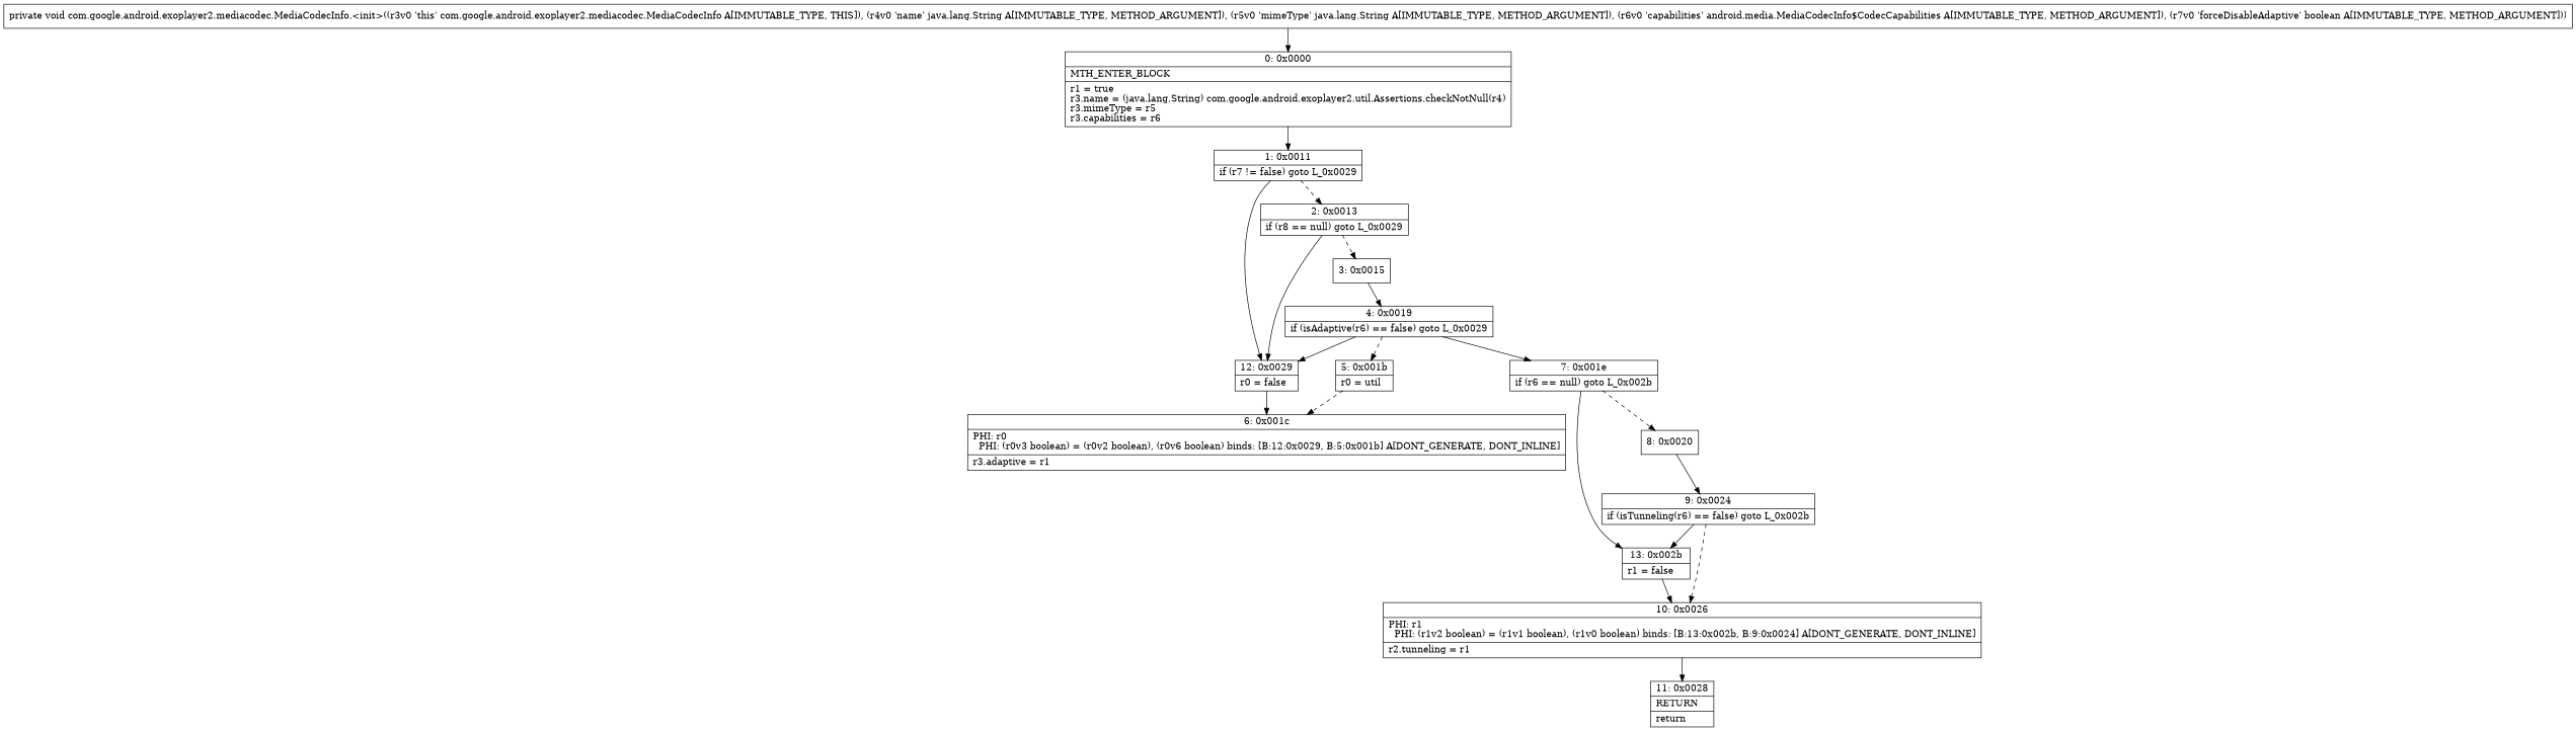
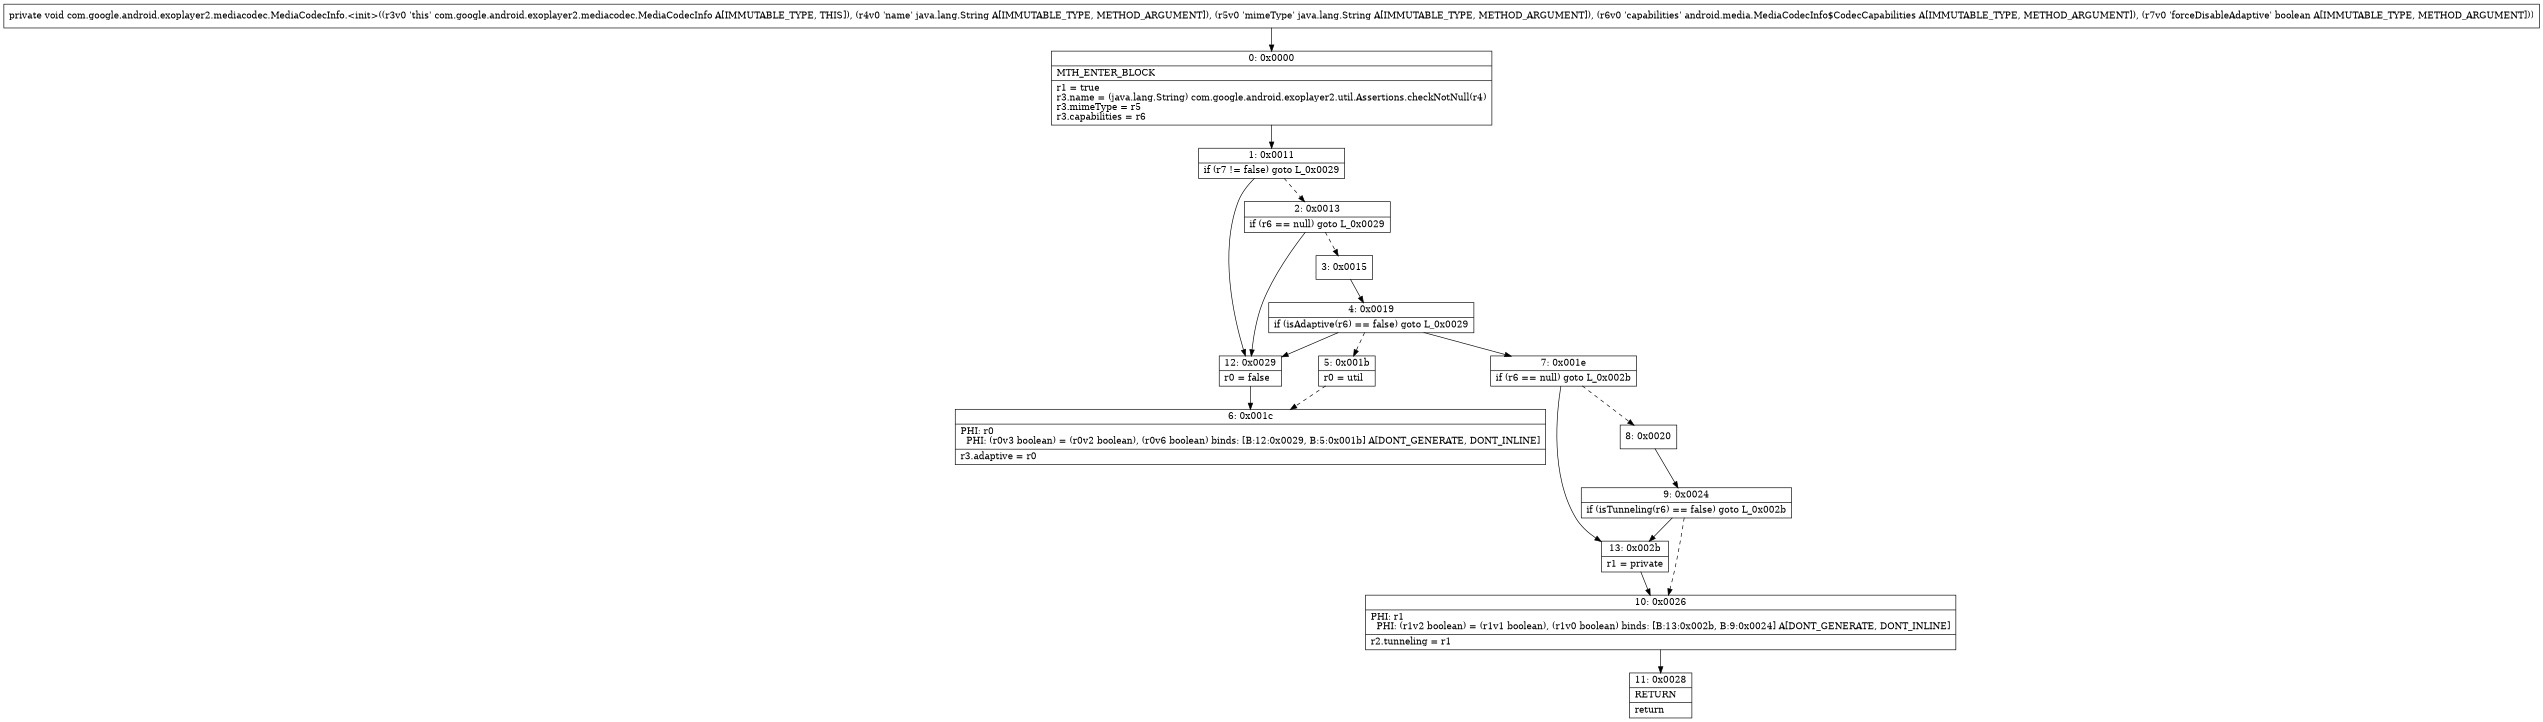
  digraph {
    node [shape=record]
    n1 [label="{0\:\ 0x0000|MTH_ENTER_BLOCK\l|r1 = true\lr3.name = (java.lang.String) com.google.android.exoplayer2.util.Assertions.checkNotNull(r4)\lr3.mimeType = r5\lr3.capabilities = r6\l}"]
    n2 [label="{1\:\ 0x0011|if (r7 != false) goto L_0x0029\l}"]
-   n3 [label="{2\:\ 0x0013|if (r8 == null) goto L_0x0029\l}"]
+   n3 [label="{2\:\ 0x0013|if (r6 == null) goto L_0x0029\l}"]
    n4 [label="{12\:\ 0x0029|r0 = false\l}"]
    n5 [label="{3\:\ 0x0015}"]
-   n6 [label="{6\:\ 0x001c|PHI: r0 \l  PHI: (r0v3 boolean) = (r0v2 boolean), (r0v6 boolean) binds: [B:12:0x0029, B:5:0x001b] A[DONT_GENERATE, DONT_INLINE]\l|r3.adaptive = r1\l}"]
+   n6 [label="{6\:\ 0x001c|PHI: r0 \l  PHI: (r0v3 boolean) = (r0v2 boolean), (r0v6 boolean) binds: [B:12:0x0029, B:5:0x001b] A[DONT_GENERATE, DONT_INLINE]\l|r3.adaptive = r0\l}"]
    n7 [label="{4\:\ 0x0019|if (isAdaptive(r6) == false) goto L_0x0029\l}"]
    n8 [label="{5\:\ 0x001b|r0 = util\l}"]
    n9 [label="{7\:\ 0x001e|if (r6 == null) goto L_0x002b\l}"]
    n10 [label="{8\:\ 0x0020}"]
-   n11 [label="{13\:\ 0x002b|r1 = false\l}"]
+   n11 [label="{13\:\ 0x002b|r1 = private\l}"]
    n12 [label="{9\:\ 0x0024|if (isTunneling(r6) == false) goto L_0x002b\l}"]
    n13 [label="{10\:\ 0x0026|PHI: r1 \l  PHI: (r1v2 boolean) = (r1v1 boolean), (r1v0 boolean) binds: [B:13:0x002b, B:9:0x0024] A[DONT_GENERATE, DONT_INLINE]\l|r2.tunneling = r1\l}"]
    n14 [label="{11\:\ 0x0028|RETURN\l|return\l}"]
    n15 [label="{private void com.google.android.exoplayer2.mediacodec.MediaCodecInfo.\<init\>((r3v0 'this' com.google.android.exoplayer2.mediacodec.MediaCodecInfo A[IMMUTABLE_TYPE, THIS]), (r4v0 'name' java.lang.String A[IMMUTABLE_TYPE, METHOD_ARGUMENT]), (r5v0 'mimeType' java.lang.String A[IMMUTABLE_TYPE, METHOD_ARGUMENT]), (r6v0 'capabilities' android.media.MediaCodecInfo$CodecCapabilities A[IMMUTABLE_TYPE, METHOD_ARGUMENT]), (r7v0 'forceDisableAdaptive' boolean A[IMMUTABLE_TYPE, METHOD_ARGUMENT])) }"]
    n1 -> n2
    n2 -> n3 [style=dashed]
    n2 -> n4
    n3 -> n4
    n3 -> n5 [style=dashed]
    n4 -> n6
    n5 -> n7
    n7 -> n4
    n7 -> n8 [style=dashed]
    n7 -> n9
    n8 -> n6 [style=dashed]
    n9 -> n10 [style=dashed]
    n9 -> n11
    n10 -> n12
    n11 -> n13
    n12 -> n11
    n12 -> n13 [style=dashed]
    n13 -> n14
    n15 -> n1
  }
